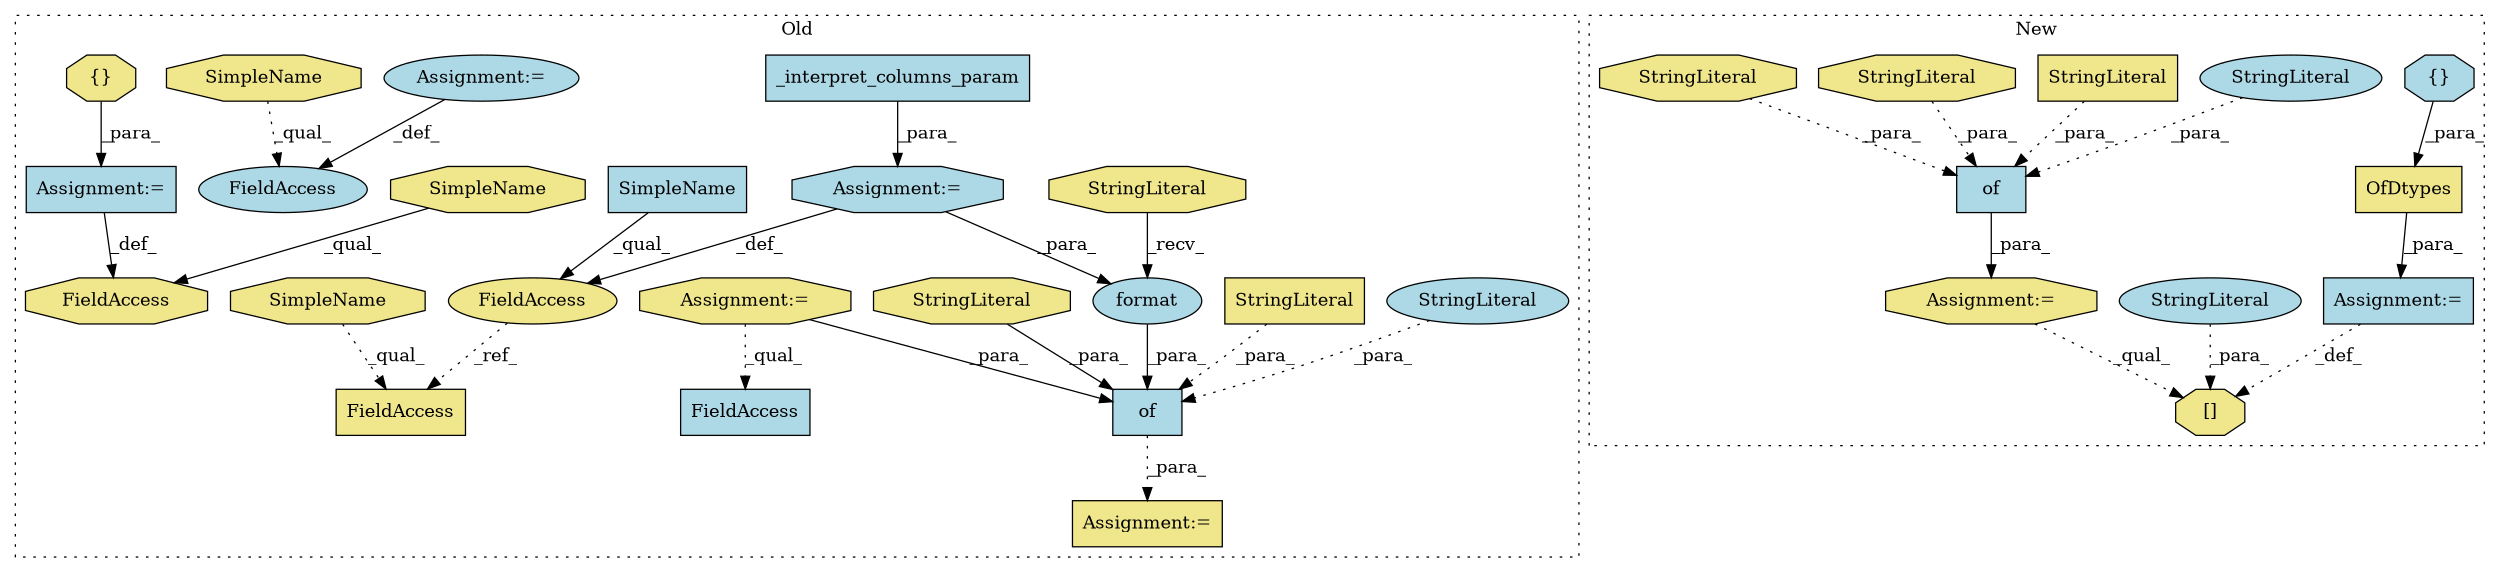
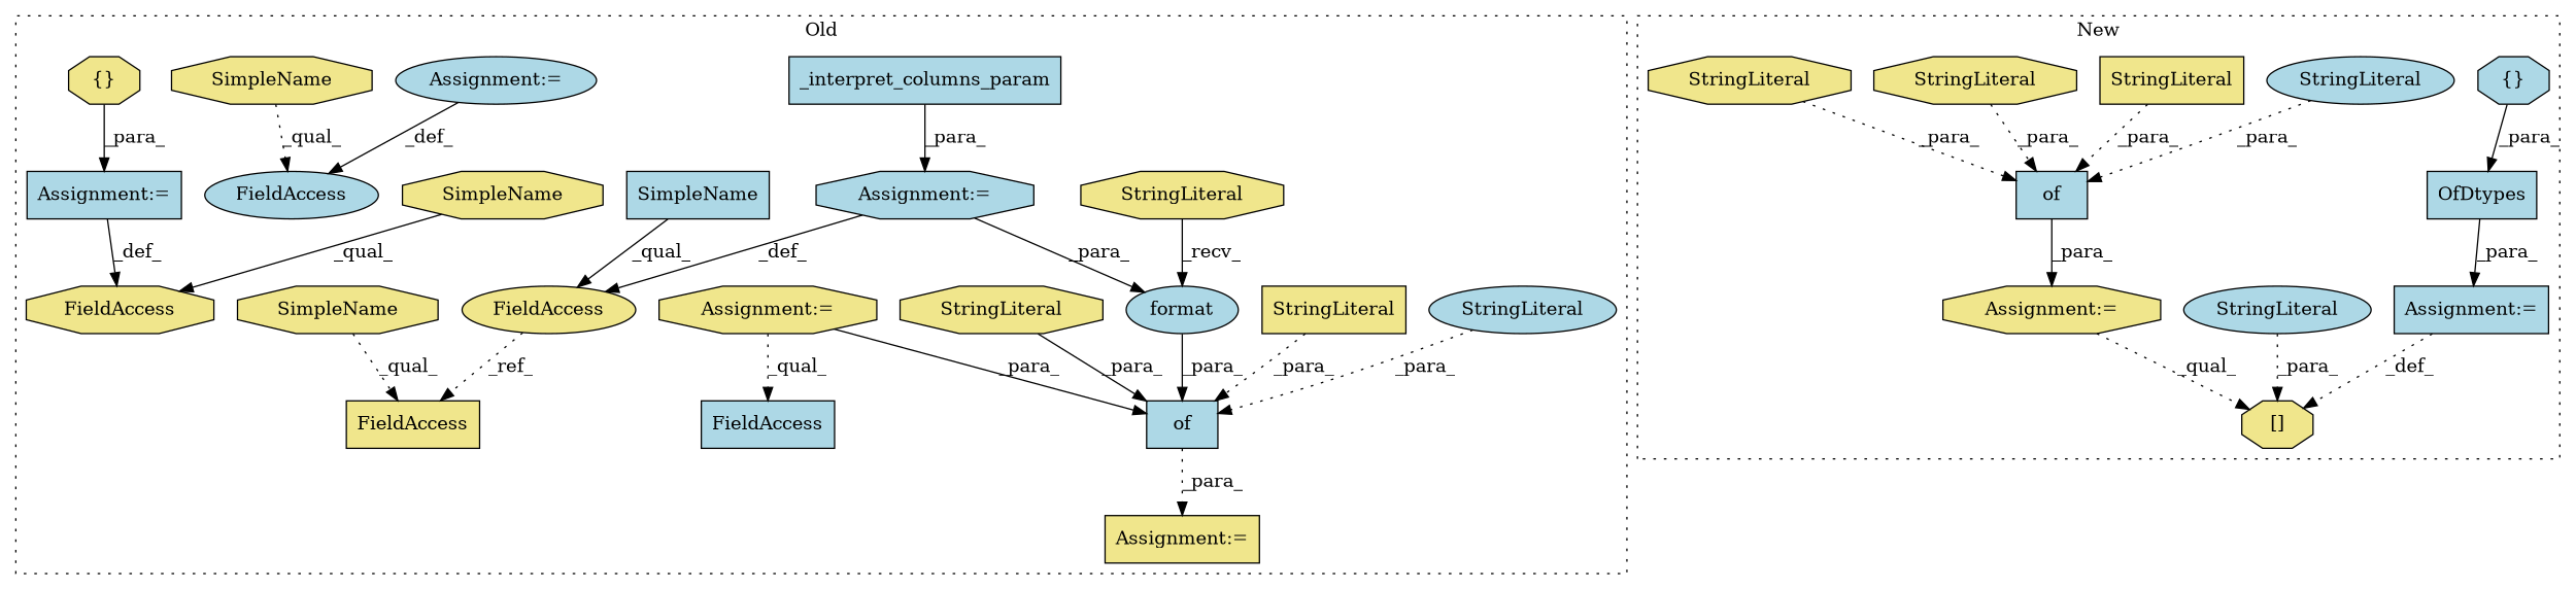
  digraph {
    node [a=45 l=1 s=914 shape=octagon style=filled fillcolor=khaki]
    edge [style=solid]
    n1 [a=32 l="25,1" label=_interpret_columns_param s="928,960" shape=box fillcolor=lightblue]
    n2 [a=32 l="7,1" label=format s="1377,1420" shape=ellipse fillcolor=lightblue]
    n3 [l=11 label=StringLiteral s=1365]
    n4 [a=22 l=13 label=FieldAccess shape=ellipse]
    n5 [a=22 l=21 label=FieldAccess s=1010]
    n6 [a=4 l=2 label="{}" s=1049]
    n7 [a=22 l=21 label=FieldAccess s=1073 shape=ellipse fillcolor=lightblue]
    n8 [a=22 l=13 label=FieldAccess s=1215 shape=box]
    n9 [a=32 l="3,1" label=of s="1252,1421" shape=box fillcolor=lightblue]
    n10 [l=7 label=StringLiteral s=1255]
    n11 [l=8 label=StringLiteral s=1306 shape=ellipse fillcolor=lightblue]
    n12 [l=6 label=StringLiteral s=1358 shape=box]
    n13 [a=7 label="Assignment:=" s=1031 shape=box fillcolor=lightblue]
    n14 [a=7 label="Assignment:=" s=1094 shape=ellipse fillcolor=lightblue]
    n15 [a=7 label="Assignment:=" s=927 fillcolor=lightblue]
    n16 [a=7 label="Assignment:=" s=1247 shape=box]
    n17 [a=7 l=6 label="Assignment:=" s=833]
    n18 [a=22 l=26 label=FieldAccess s=1263 shape=box fillcolor=lightblue]
    n19 [a=42 l=4 label=SimpleName s=1010]
    n20 [a=42 l=4 label=SimpleName s=1215]
    n21 [a=42 l=4 label=SimpleName s=1073]
    n22 [a=42 l=4 label=SimpleName shape=box fillcolor=lightblue]
-   n23 [a=32 l="9,1" label=OfDtypes s="891,933" shape=box]
+   n23 [a=32 l="9,1" label=OfDtypes s="891,933" shape=box fillcolor=lightblue]
    n24 [a=4 l="1,1" label="{}" s="912,932" fillcolor=lightblue]
    n25 [a=7 label="Assignment:=" s=890 shape=box fillcolor=lightblue]
    n26 [a=2 l="13,1" label="[]" s="862,889"]
    n27 [l=14 label=StringLiteral s=875 shape=ellipse fillcolor=lightblue]
    n28 [a=32 l="3,1" label=of s="744,822" shape=box fillcolor=lightblue]
    n29 [l=11 label=StringLiteral s=799 shape=ellipse fillcolor=lightblue]
    n30 [l=9 label=StringLiteral s=747 shape=box]
    n31 [l=11 label=StringLiteral s=811]
    n32 [l=17 label=StringLiteral s=765]
    n33 [a=7 label="Assignment:=" s=739]
    subgraph cluster_1 {
      label=Old
      style=dotted
      n1
      n2
      n3
      n4
      n5
      n6
      n7
      n8
      n9
      n10
      n11
      n12
      n13
      n14
      n15
      n16
      n17
      n18
      n19
      n20
      n21
      n22
    }
    subgraph cluster_2 {
      label=New
      style=dotted
      n23
      n24
      n25
      n26
      n27
      n28
      n29
      n30
      n31
      n32
      n33
    }
    n1 -> n15 [label=_para_]
    n2 -> n9 [label=_para_]
    n3 -> n2 [label=_recv_]
    n4 -> n8 [label=_ref_ style=dotted]
    n6 -> n13 [label=_para_]
    n9 -> n16 [label=_para_ style=dotted]
    n10 -> n9 [label=_para_]
    n11 -> n9 [label=_para_ style=dotted]
    n12 -> n9 [label=_para_ style=dotted]
    n13 -> n5 [label=_def_]
    n14 -> n7 [label=_def_]
    n15 -> n2 [label=_para_]
    n15 -> n4 [label=_def_]
    n17 -> n9 [label=_para_]
    n17 -> n18 [label=_qual_ style=dotted]
    n19 -> n5 [label=_qual_]
    n20 -> n8 [label=_qual_ style=dotted]
    n21 -> n7 [label=_qual_ style=dotted]
    n22 -> n4 [label=_qual_]
    n23 -> n25 [label=_para_]
    n24 -> n23 [label=_para_]
    n25 -> n26 [label=_def_ style=dotted]
    n27 -> n26 [label=_para_ style=dotted]
    n28 -> n33 [label=_para_]
    n29 -> n28 [label=_para_ style=dotted]
    n30 -> n28 [label=_para_ style=dotted]
    n31 -> n28 [label=_para_ style=dotted]
    n32 -> n28 [label=_para_ style=dotted]
    n33 -> n26 [label=_qual_ style=dotted]
  }
